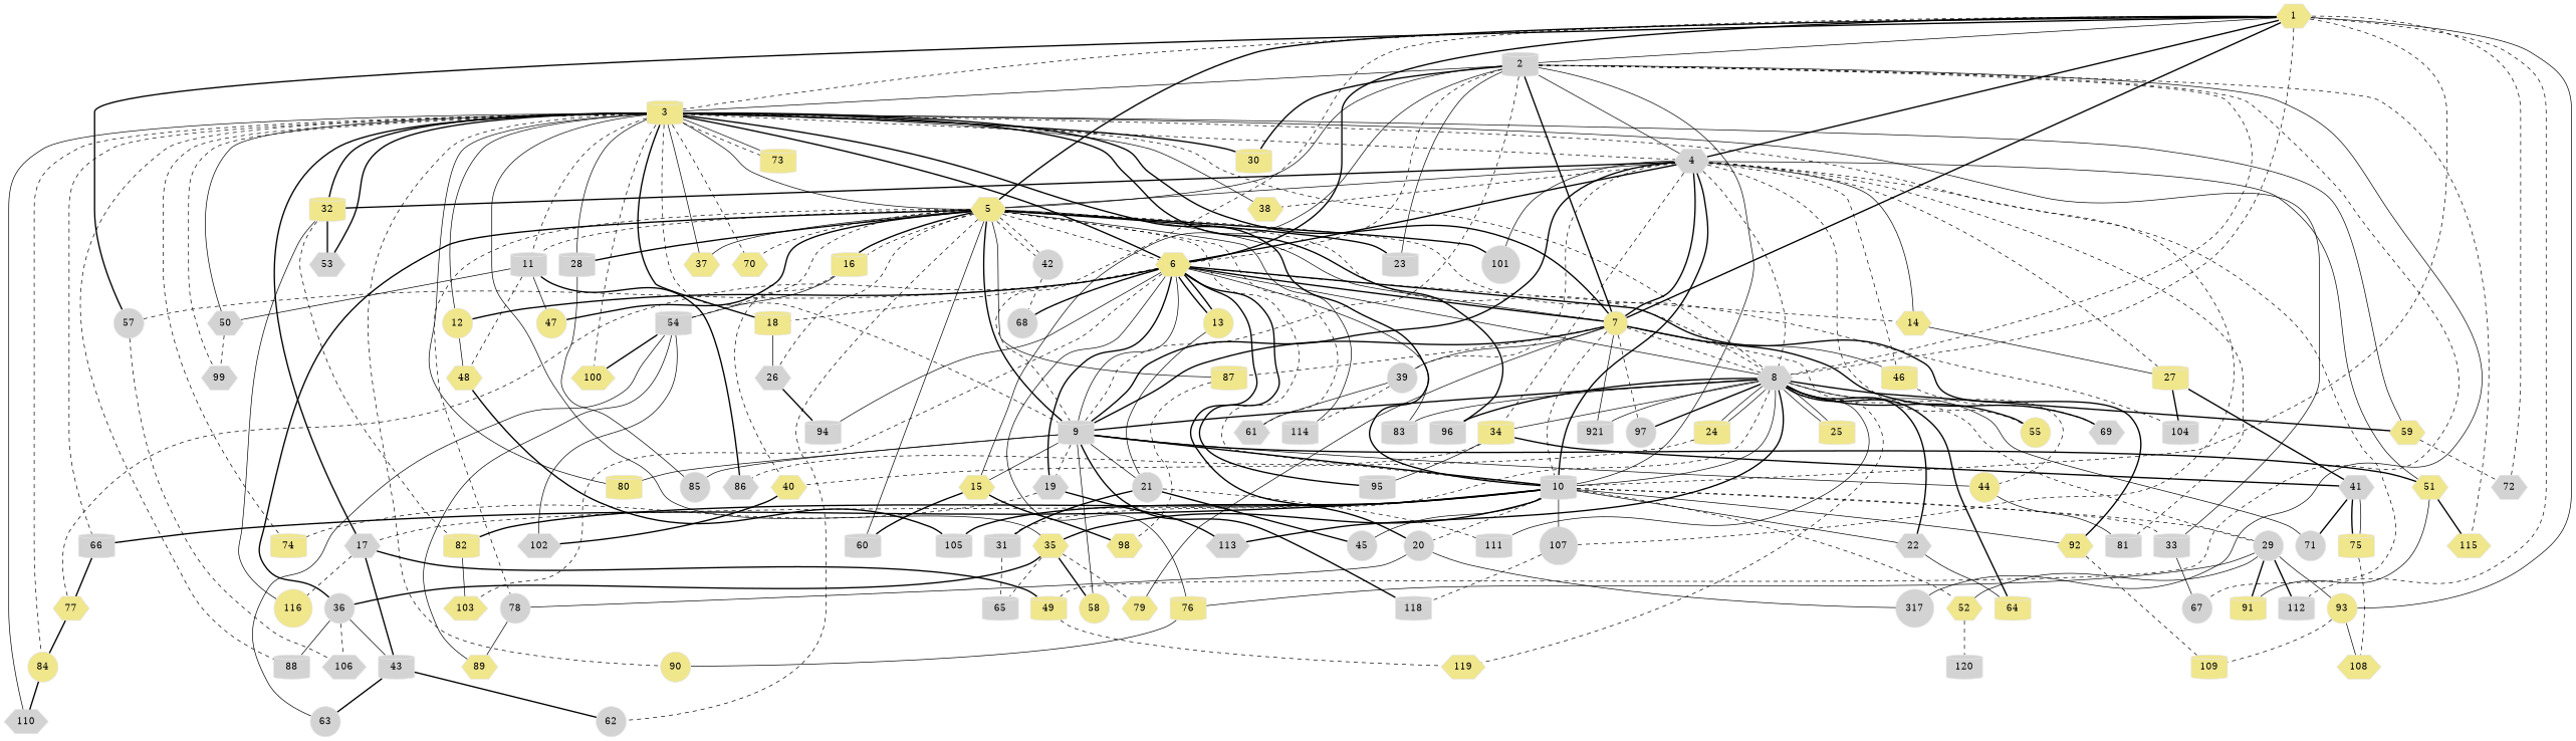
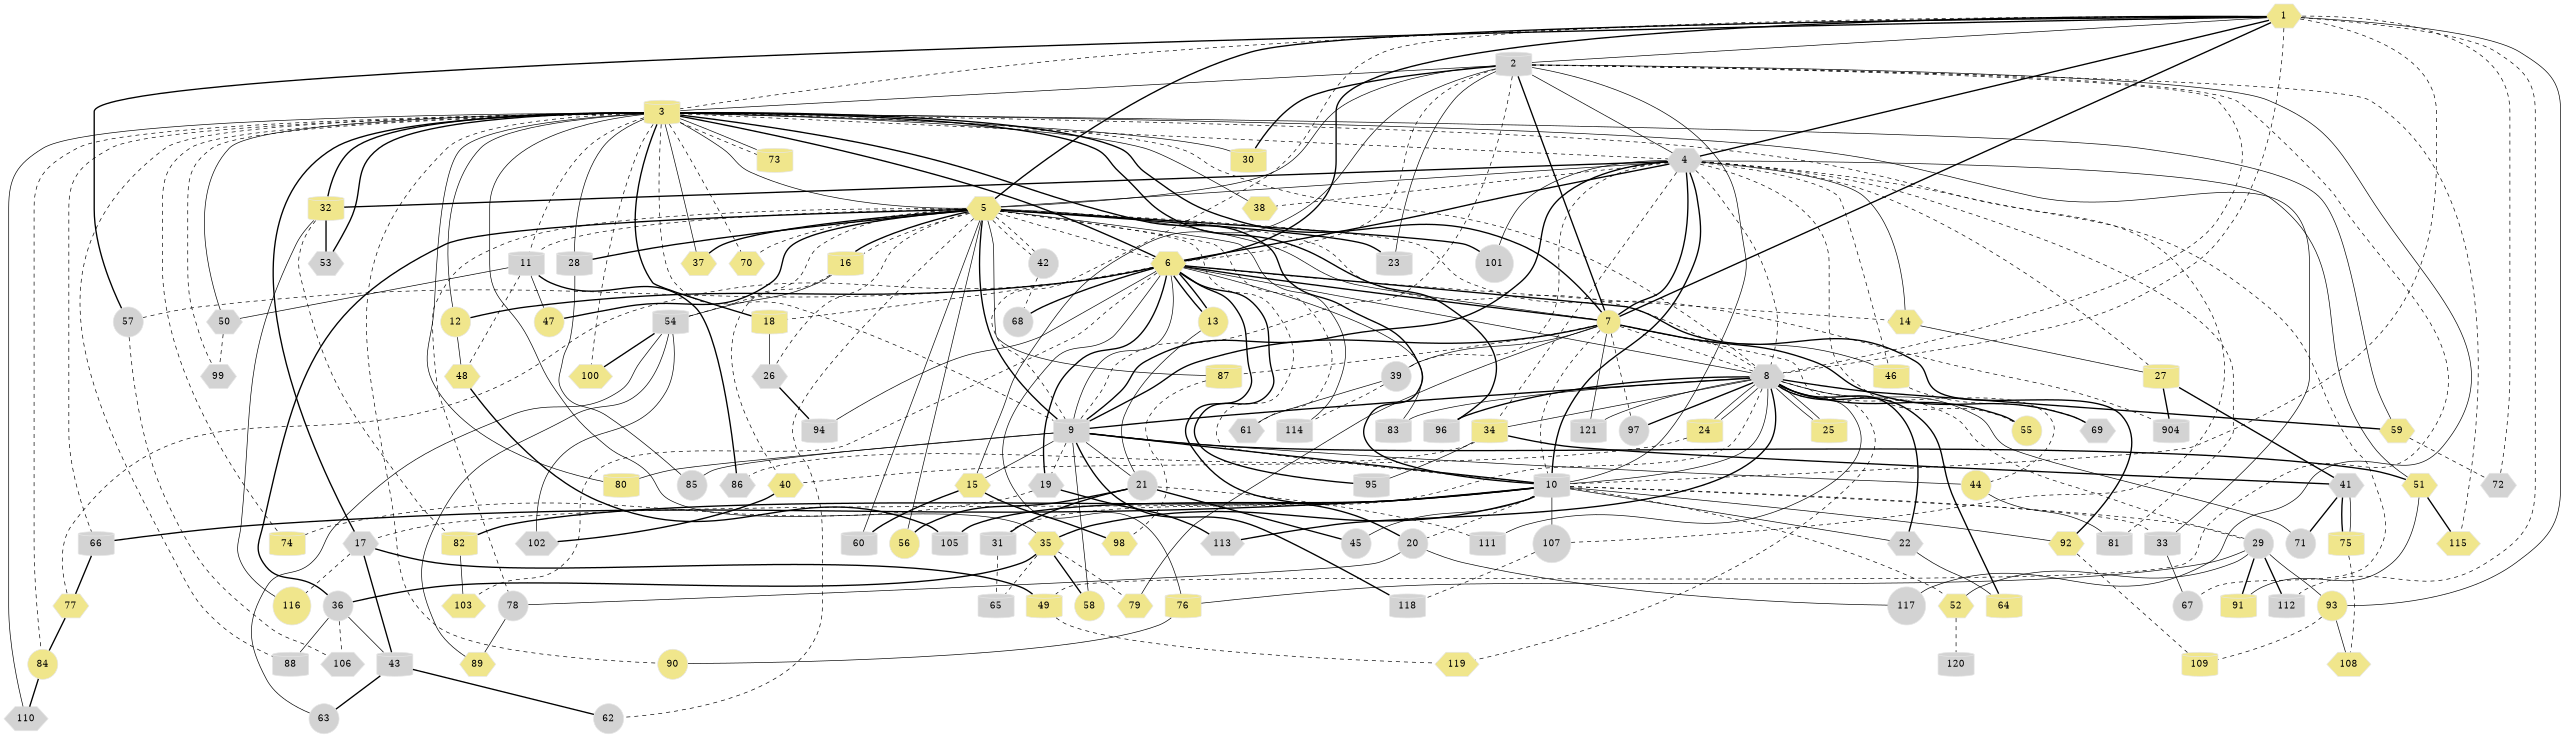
  graph {
    node [color=gray90 fillcolor=lightgrey shape=cylinder style=filled]
    edge [style=dashed]
    1 [fillcolor=khaki shape=hexagon]
    2
    3 [fillcolor=khaki]
    4 [shape=hexagon]
    5 [fillcolor=khaki shape=hexagon]
    6 [fillcolor=khaki shape=hexagon]
    7 [fillcolor=khaki shape=circle]
    8 [shape=hexagon]
    9
    10
    57 [shape=circle]
    72 [shape=hexagon]
    93 [fillcolor=khaki shape=circle]
    112
    15 [fillcolor=khaki shape=hexagon]
    23
    30 [fillcolor=khaki]
    49 [fillcolor=khaki]
    115 [fillcolor=khaki shape=hexagon]
-   117 [shape=circle label=317]
+   117 [shape=circle]
    11
    12 [fillcolor=khaki shape=circle]
    17 [shape=hexagon]
    18 [fillcolor=khaki]
    28
    32 [fillcolor=khaki]
    33
    35 [fillcolor=khaki shape=hexagon]
    37 [fillcolor=khaki shape=hexagon]
    38 [fillcolor=khaki shape=hexagon]
    50 [shape=hexagon]
    53 [shape=hexagon]
    59 [fillcolor=khaki shape=hexagon]
    66
    70 [fillcolor=khaki shape=hexagon]
    73 [fillcolor=khaki]
    74 [fillcolor=khaki]
    80 [fillcolor=khaki]
    84 [fillcolor=khaki shape=circle]
    88
    90 [fillcolor=khaki shape=circle]
    96
    99 [shape=hexagon]
    100 [fillcolor=khaki shape=hexagon]
    107 [shape=circle]
    110 [shape=hexagon]
    14 [fillcolor=khaki shape=hexagon]
    27 [fillcolor=khaki]
    34 [fillcolor=khaki]
    39 [shape=circle]
    46 [fillcolor=khaki]
    51 [fillcolor=khaki shape=hexagon]
    55 [fillcolor=khaki shape=circle]
    67 [shape=circle]
    81
    101 [shape=circle]
    16 [fillcolor=khaki]
    26 [shape=hexagon]
    36 [shape=circle]
    42 [shape=circle]
    47 [fillcolor=khaki shape=circle]
    54
+   56 [fillcolor=khaki shape=circle]
    60
    61 [shape=hexagon]
    62 [shape=circle]
    78 [shape=circle]
    87 [fillcolor=khaki]
-   104
+   104 [label=904]
    114
    13 [fillcolor=khaki shape=circle]
    19 [shape=hexagon]
    20 [shape=circle]
    68 [shape=circle]
    76 [fillcolor=khaki]
    77 [fillcolor=khaki shape=hexagon]
    83
    92 [fillcolor=khaki shape=hexagon]
    94
    95
    103 [fillcolor=khaki shape=hexagon]
    44 [fillcolor=khaki shape=circle]
    69 [shape=hexagon]
    79 [fillcolor=khaki shape=hexagon]
    97 [shape=circle]
-   121 [label=921]
+   121
    22 [shape=hexagon]
    24 [fillcolor=khaki]
    25 [fillcolor=khaki]
    29 [shape=circle]
    31
    64 [fillcolor=khaki]
    71 [shape=circle]
    111
    113 [shape=hexagon]
    119 [fillcolor=khaki shape=hexagon]
    21 [shape=circle]
    58 [fillcolor=khaki shape=circle]
    85 [shape=circle]
    118
    45 [shape=circle]
    52 [fillcolor=khaki shape=hexagon]
    82 [fillcolor=khaki]
    105
    106 [shape=hexagon]
    108 [fillcolor=khaki shape=hexagon]
    109 [fillcolor=khaki]
    98 [fillcolor=khaki shape=hexagon]
    48 [fillcolor=khaki shape=hexagon]
    86 [shape=hexagon]
    43
    116 [fillcolor=khaki shape=circle]
    65
    41 [shape=hexagon]
    91 [fillcolor=khaki]
    40 [fillcolor=khaki shape=hexagon]
    102 [shape=hexagon]
    63 [shape=circle]
    89 [fillcolor=khaki shape=hexagon]
    120
    75 [fillcolor=khaki]
    1 -- 2 [style=solid]
    1 -- 3
    1 -- 4 [style=bold]
    1 -- 5 [style=bold]
    1 -- 6 [style=bold]
    1 -- 7 [style=bold]
    1 -- 8
    1 -- 9
    1 -- 10
    1 -- 57 [style=bold]
    1 -- 72
    1 -- 93 [style=solid]
    1 -- 112
    2 -- 3 [style=solid]
    2 -- 4 [style=solid]
    2 -- 5 [style=solid]
    2 -- 6
    2 -- 7 [style=bold]
    2 -- 8
    2 -- 9
    2 -- 10 [style=solid]
    2 -- 15 [style=solid]
    2 -- 23 [style=solid]
    2 -- 30 [style=bold]
    2 -- 49
    2 -- 115
    2 -- 117 [style=solid]
    3 -- 4
    3 -- 5 [style=solid]
    3 -- 6 [style=bold]
    3 -- 7 [style=bold]
    3 -- 8
    3 -- 9
    3 -- 10 [style=bold]
-   3 -- 30 [style=bold]
+   3 -- 30 [style=solid]
    3 -- 11
    3 -- 12 [style=solid]
    3 -- 17 [style=bold]
    3 -- 18 [style=bold]
    3 -- 28 [style=solid]
    3 -- 32 [style=bold]
    3 -- 33 [style=solid]
    3 -- 35 [style=solid]
    3 -- 37 [style=solid]
    3 -- 38 [style=solid]
    3 -- 50 [style=solid]
    3 -- 53 [style=bold]
    3 -- 59 [style=solid]
    3 -- 66
    3 -- 70
    3 -- 73
    3 -- 73 [style=solid]
    3 -- 74
    3 -- 80 [style=solid]
    3 -- 84
    3 -- 88
    3 -- 90
    3 -- 96 [style=bold]
    3 -- 99
    3 -- 100
    3 -- 107
    3 -- 110 [style=solid]
    4 -- 5 [style=solid]
    4 -- 6 [style=bold]
    4 -- 7 [style=bold]
    4 -- 8
    4 -- 9 [style=bold]
    4 -- 10 [style=bold]
    4 -- 32 [style=bold]
    4 -- 38
    4 -- 14 [style=solid]
    4 -- 27
    4 -- 34
    4 -- 39
    4 -- 46
    4 -- 51 [style=solid]
    4 -- 55
    4 -- 67
    4 -- 81
    4 -- 101 [style=solid]
    5 -- 6
    5 -- 7 [style=solid]
    5 -- 8
    5 -- 9 [style=bold]
    5 -- 10
    5 -- 23 [style=bold]
    5 -- 11
    5 -- 28 [style=bold]
-   5 -- 37 [style=solid]
+   5 -- 37 [style=bold]
    5 -- 70
    5 -- 101 [style=bold]
    5 -- 16 [style=bold]
    5 -- 16
    5 -- 26
    5 -- 36 [style=bold]
    5 -- 42
    5 -- 42
    5 -- 47 [style=bold]
    5 -- 54
+   5 -- 56 [style=solid]
    5 -- 60 [style=solid]
    5 -- 61
    5 -- 62
    5 -- 78
    5 -- 87 [style=solid]
    5 -- 104
    5 -- 114 [style=solid]
    6 -- 7 [style=bold]
    6 -- 8 [style=solid]
    6 -- 9 [style=solid]
    6 -- 57
    6 -- 12 [style=bold]
    6 -- 18
    6 -- 14
    6 -- 13 [style=bold]
    6 -- 13 [style=bold]
    6 -- 19 [style=bold]
    6 -- 20 [style=bold]
    6 -- 68 [style=bold]
    6 -- 76 [style=solid]
    6 -- 77
    6 -- 83 [style=solid]
    6 -- 92 [style=bold]
    6 -- 94 [style=solid]
    6 -- 95 [style=bold]
    6 -- 103
    7 -- 8
    7 -- 9 [style=bold]
    7 -- 10
    7 -- 39 [style=solid]
    7 -- 46 [style=solid]
    7 -- 87
    7 -- 44
    7 -- 69 [style=bold]
    7 -- 79 [style=solid]
    7 -- 97
    7 -- 121 [style=solid]
    8 -- 9 [style=bold]
    8 -- 10 [style=solid]
    8 -- 59 [style=bold]
    8 -- 96 [style=bold]
    8 -- 34 [style=solid]
    8 -- 55 [style=bold]
    8 -- 83 [style=solid]
    8 -- 97 [style=bold]
    8 -- 121 [style=solid]
    8 -- 22 [style=bold]
    8 -- 24 [style=solid]
    8 -- 24 [style=solid]
    8 -- 25 [style=solid]
    8 -- 25 [style=solid]
    8 -- 29
    8 -- 31
    8 -- 64 [style=bold]
    8 -- 71 [style=solid]
    8 -- 111 [style=solid]
    8 -- 113 [style=bold]
    8 -- 119
    9 -- 10 [style=bold]
    9 -- 15 [style=solid]
    9 -- 80 [style=solid]
    9 -- 51 [style=bold]
    9 -- 19
    9 -- 44 [style=solid]
    9 -- 21 [style=solid]
    9 -- 58 [style=solid]
    9 -- 85 [style=solid]
    9 -- 118 [style=bold]
    10 -- 17
    10 -- 33
    10 -- 35 [style=bold]
    10 -- 66 [style=bold]
    10 -- 107 [style=solid]
    10 -- 20
    10 -- 92 [style=solid]
    10 -- 22 [style=solid]
    10 -- 29
    10 -- 45 [style=solid]
    10 -- 52
    10 -- 82 [style=bold]
    10 -- 105 [style=bold]
    57 -- 106
    93 -- 108 [style=solid]
    93 -- 109
    15 -- 60 [style=bold]
    15 -- 98 [style=bold]
    49 -- 119
    11 -- 50 [style=solid]
    11 -- 47 [style=solid]
    11 -- 48
    11 -- 86 [style=bold]
    12 -- 48 [style=solid]
    17 -- 49 [style=bold]
    17 -- 43 [style=bold]
    17 -- 116
    18 -- 26 [style=solid]
    28 -- 85 [style=solid]
    32 -- 53 [style=bold]
    32 -- 82
    32 -- 116 [style=solid]
    33 -- 67 [style=solid]
    35 -- 36 [style=bold]
    35 -- 79
    35 -- 58 [style=bold]
    35 -- 65
    50 -- 99
    59 -- 72
    66 -- 77 [style=bold]
    84 -- 110 [style=bold]
    107 -- 118
    14 -- 27 [style=solid]
    27 -- 104 [style=bold]
    27 -- 41 [style=bold]
    34 -- 95 [style=solid]
    34 -- 86
    34 -- 41 [style=bold]
    39 -- 61 [style=solid]
    39 -- 114
    46 -- 69
    51 -- 115 [style=bold]
    51 -- 91 [style=solid]
    16 -- 54 [style=solid]
    16 -- 40
    26 -- 94 [style=bold]
    36 -- 88 [style=solid]
    36 -- 106
    36 -- 43 [style=solid]
    42 -- 68
    54 -- 100 [style=bold]
    54 -- 102 [style=solid]
    54 -- 63 [style=solid]
    54 -- 89 [style=solid]
    78 -- 89 [style=solid]
    87 -- 98
    13 -- 21 [style=solid]
    19 -- 74
    19 -- 113 [style=bold]
    20 -- 117 [style=solid]
    20 -- 78 [style=solid]
    76 -- 90 [style=solid]
    77 -- 84 [style=bold]
    92 -- 109
    44 -- 81 [style=solid]
    22 -- 64 [style=solid]
    24 -- 40
    29 -- 93 [style=solid]
    29 -- 112 [style=bold]
    29 -- 76 [style=solid]
    29 -- 52 [style=solid]
    29 -- 91 [style=bold]
    31 -- 65
+   21 -- 56 [style=bold]
    21 -- 31 [style=bold]
    21 -- 111
    21 -- 45 [style=bold]
    52 -- 120
    82 -- 103 [style=solid]
    48 -- 105 [style=bold]
    43 -- 62 [style=bold]
    43 -- 63 [style=bold]
    41 -- 71 [style=bold]
    41 -- 75 [style=bold]
    41 -- 75 [style=solid]
    40 -- 102 [style=bold]
    75 -- 108
  }
